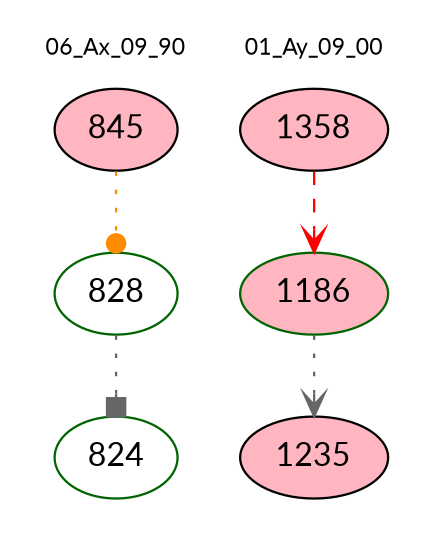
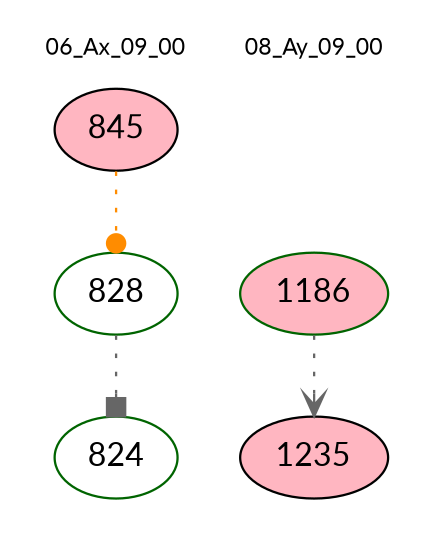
  digraph {
    fontname=Lato
    node [color=black fillcolor=lightpink fontname=Lato style=filled]
    edge [arrowhead=vee color=gray40 fontname=Lato style=dotted]
    n1 [label=845]
    n2 [color=darkgreen fillcolor=white label=828]
    n3 [color=darkgreen fillcolor=white label=824]
-   n4 [label=1358]
    n5 [color=darkgreen label=1186]
    n6 [label=1235]
    subgraph cluster_1 {
      color=white
      fontsize=10
-     label="06_Ax_09_90"
+     label="06_Ax_09_00"
      n1
      n2
      n3
    }
    subgraph cluster_2 {
      color=white
      fontsize=10
-     label="01_Ay_09_00"
-     n4
+     label="08_Ay_09_00"
      n5
      n6
    }
    n1 -> n2 [arrowhead=dot color=darkorange]
    n2 -> n3 [arrowhead=box]
-   n4 -> n5 [color=red style=dashed]
    n5 -> n6
  }
